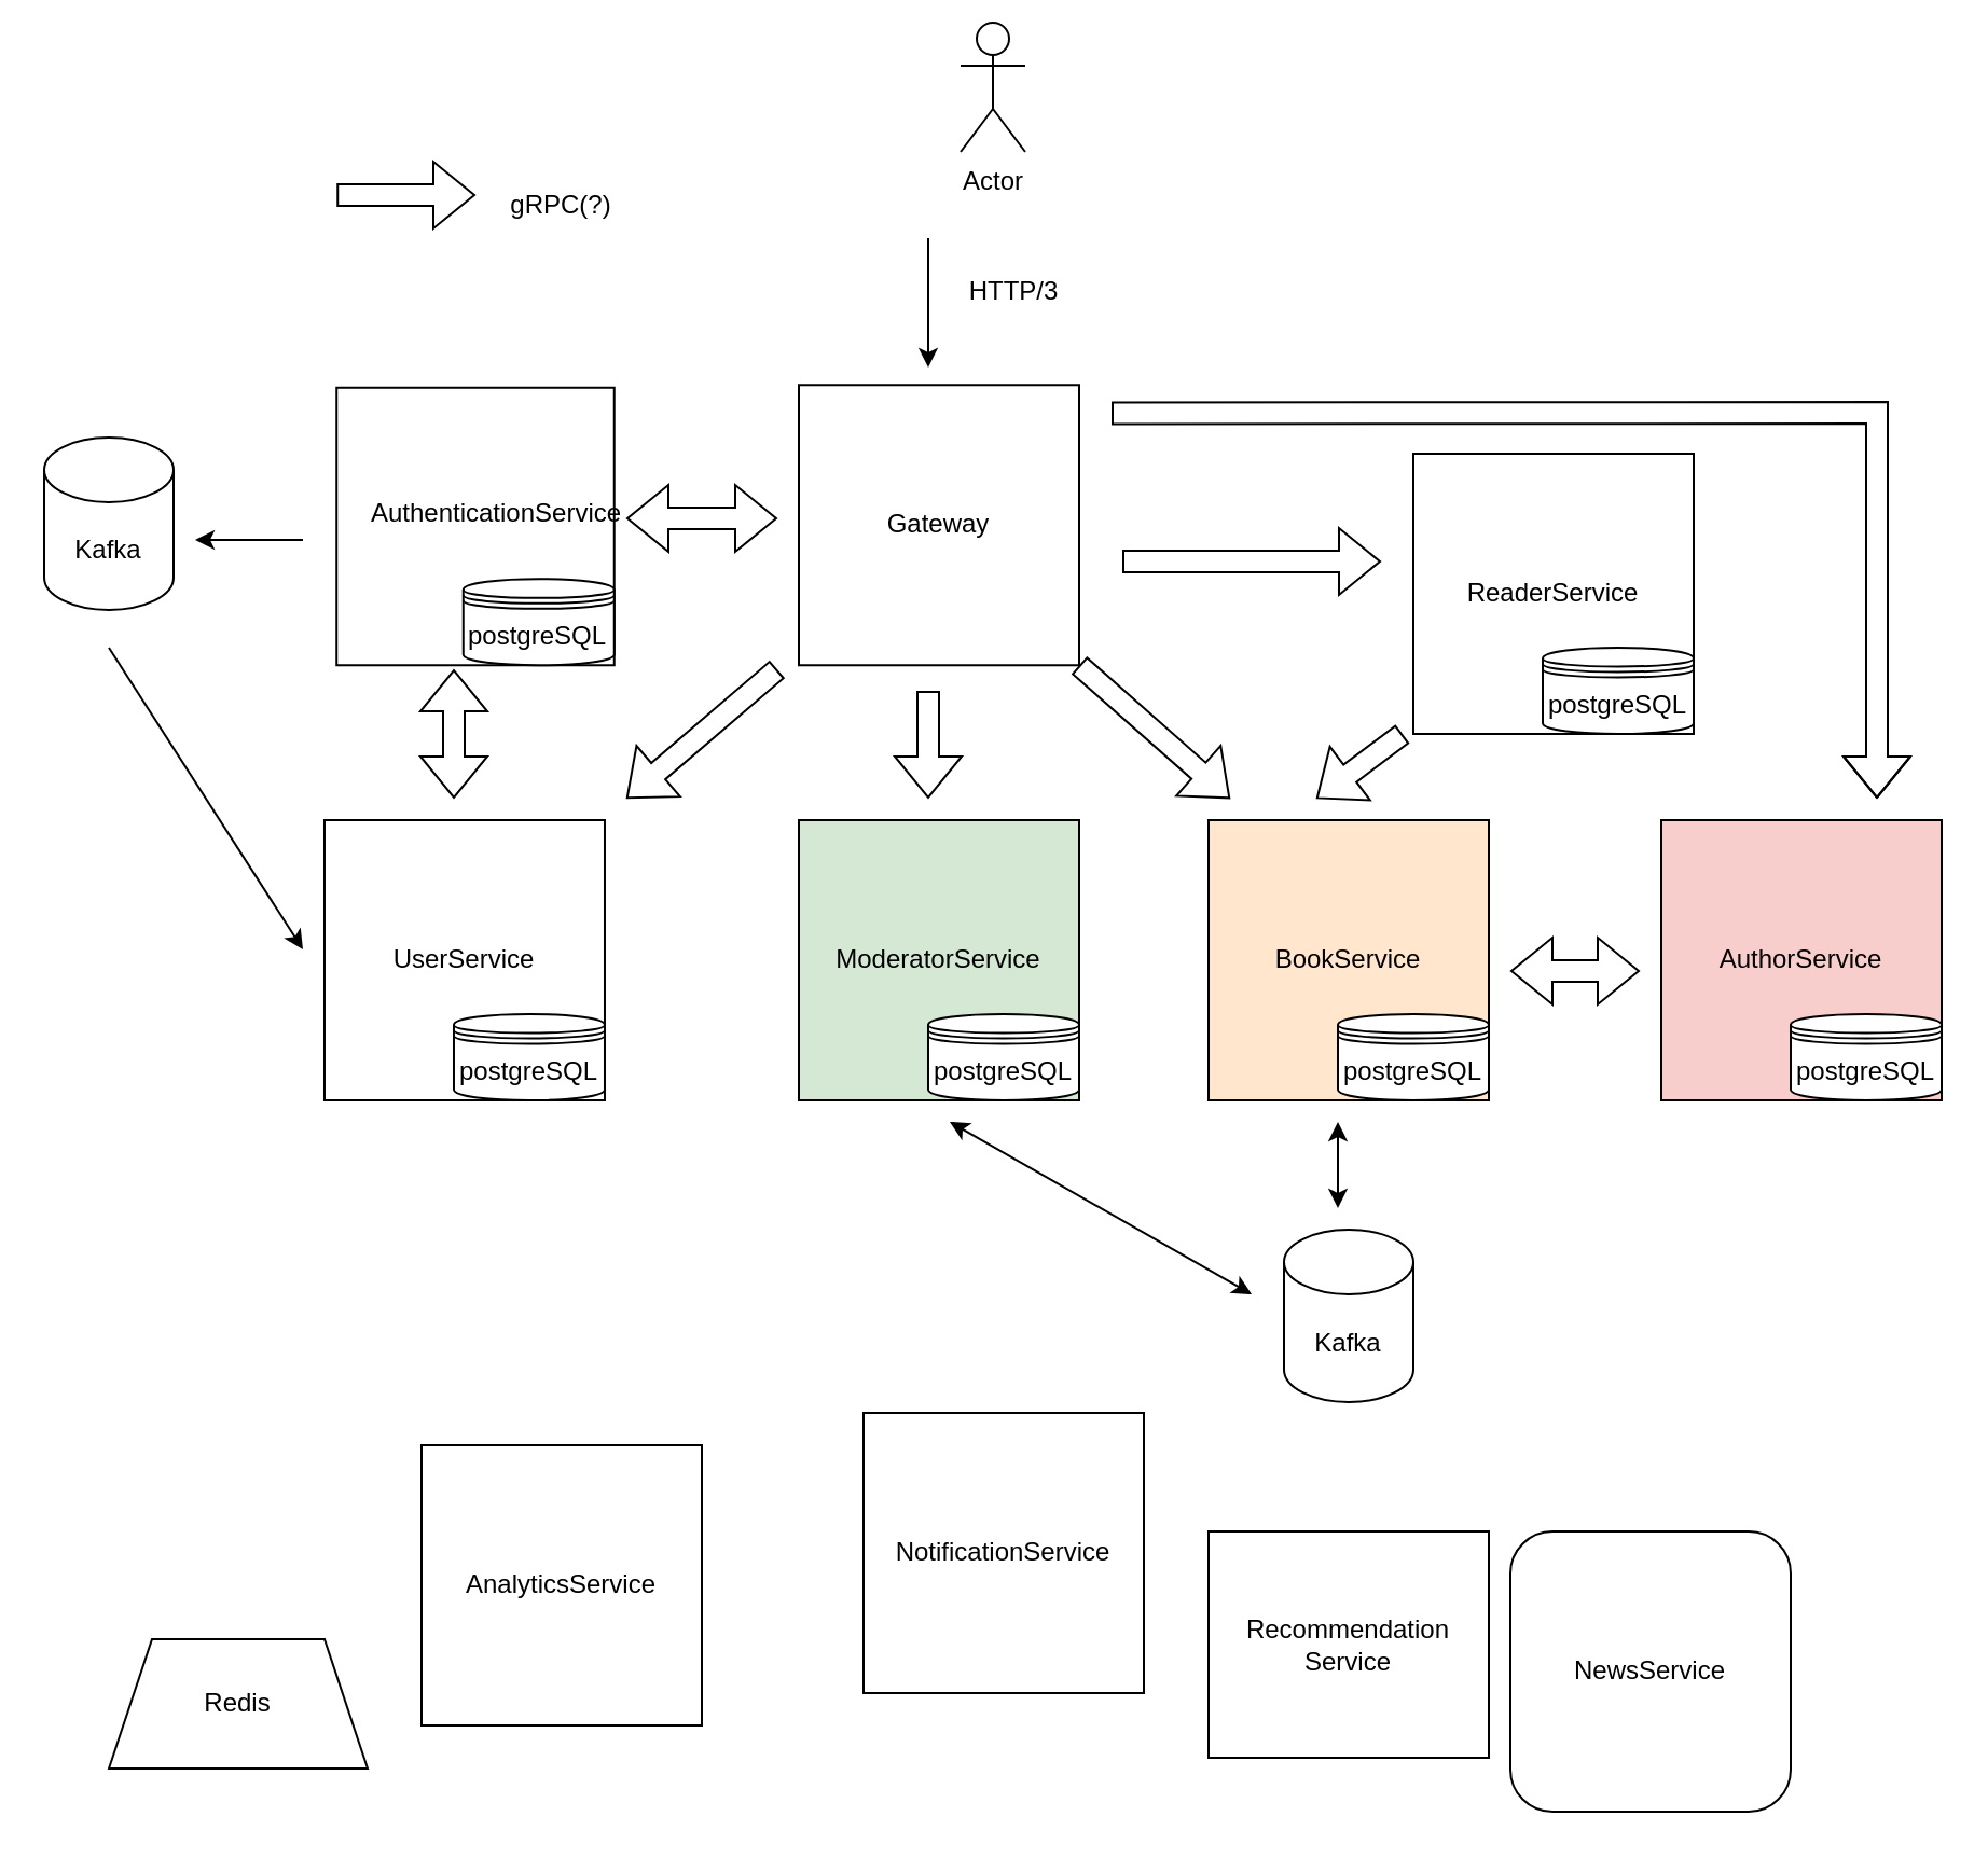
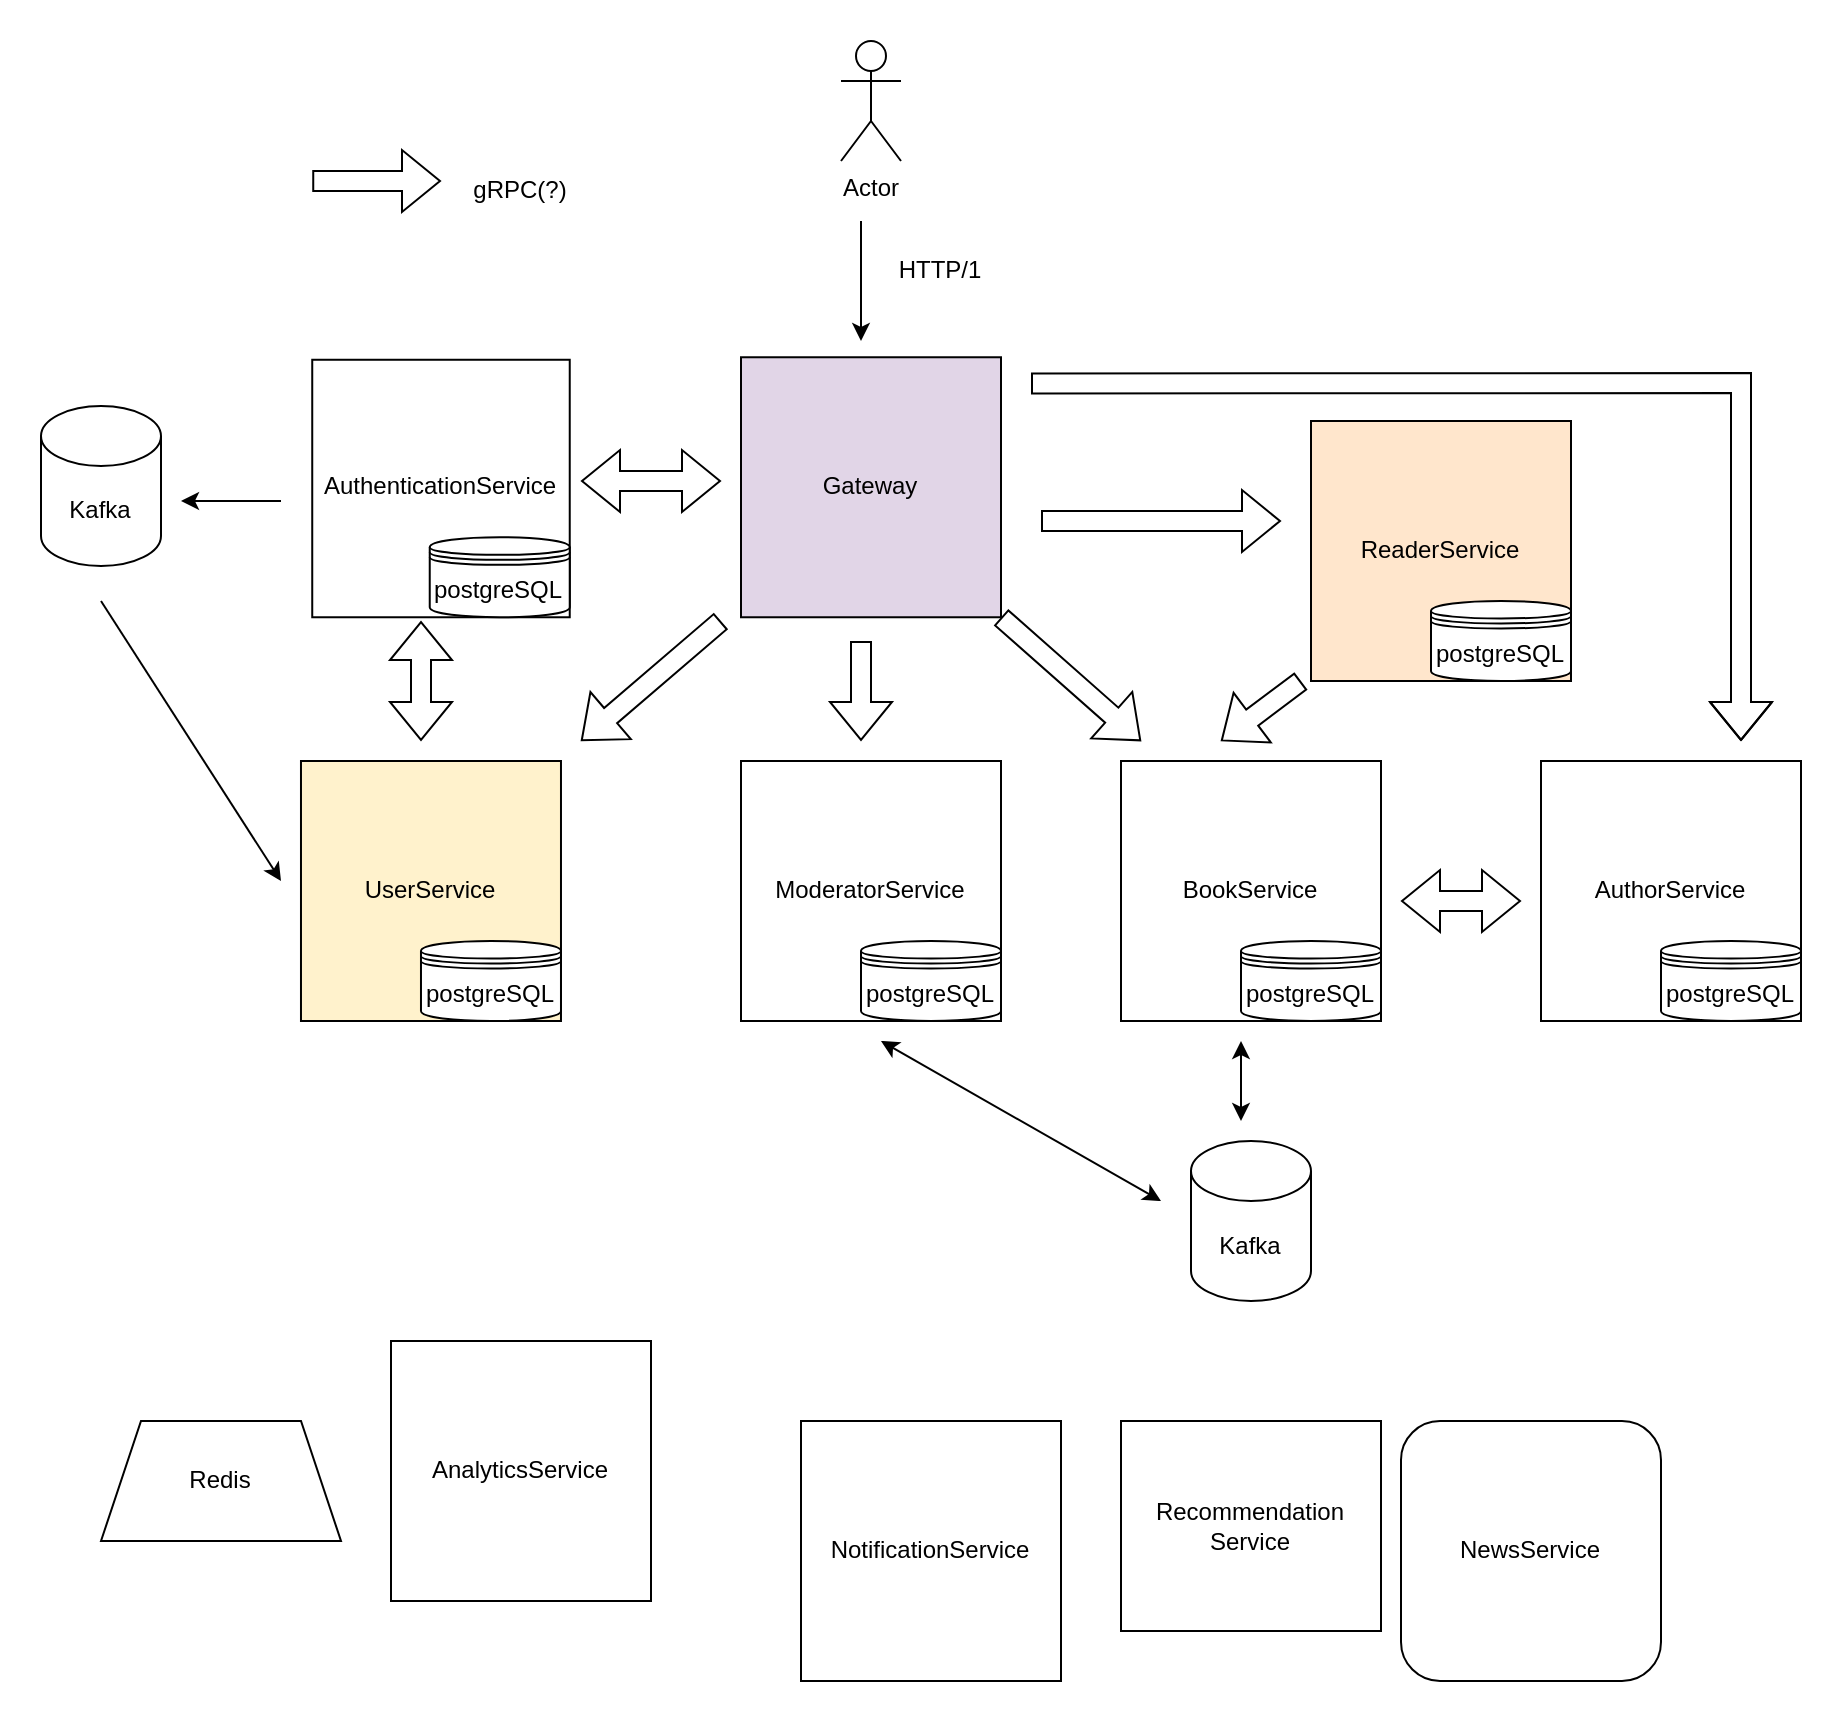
  <mxCell id="0" />
  <mxCell id="1" parent="0" />
- <mxCell id="2" value="Gateway" style="whiteSpace=wrap;html=1;aspect=fixed;" parent="1" vertex="1"><mxGeometry x="370" y="178.13" width="130" height="130" as="geometry" /></mxCell>
+ <mxCell id="2" value="Gateway" style="whiteSpace=wrap;html=1;aspect=fixed;fillColor=#e1d5e7;" parent="1" vertex="1"><mxGeometry x="370" y="178.13" width="130" height="130" as="geometry" /></mxCell>
  <mxCell id="3" value="" style="whiteSpace=wrap;html=1;aspect=fixed;" parent="1" vertex="1"><mxGeometry x="155.62" y="179.38" width="128.75" height="128.75" as="geometry" /></mxCell>
- <mxCell id="4" value="AuthenticationService" style="text;html=1;align=center;verticalAlign=middle;whiteSpace=wrap;rounded=0;" parent="1" vertex="1"><mxGeometry x="200" y="225" width="60" height="25" as="geometry" /></mxCell>
+ <mxCell id="4" value="AuthenticationService" style="text;html=1;align=center;verticalAlign=middle;whiteSpace=wrap;rounded=0;" parent="1" vertex="1"><mxGeometry x="190" y="230" width="60" height="25" as="geometry" /></mxCell>
  <mxCell id="5" value="" style="shape=flexArrow;endArrow=classic;html=1;rounded=0;" parent="1" edge="1"><mxGeometry width="50" height="50" relative="1" as="geometry"><mxPoint x="155.62" y="90" as="sourcePoint" /><mxPoint x="220" y="90" as="targetPoint" /></mxGeometry></mxCell>
  <mxCell id="6" value="gRPC(?)" style="text;html=1;align=center;verticalAlign=middle;whiteSpace=wrap;rounded=0;" parent="1" vertex="1"><mxGeometry x="230" y="80" width="60" height="30" as="geometry" /></mxCell>
- <mxCell id="7" value="UserService" style="whiteSpace=wrap;html=1;aspect=fixed;" parent="1" vertex="1"><mxGeometry x="149.99" y="380" width="130" height="130" as="geometry" /></mxCell>
- <mxCell id="8" value="AuthorService" style="whiteSpace=wrap;html=1;aspect=fixed;fillColor=#f8cecc;" parent="1" vertex="1"><mxGeometry x="770" y="380" width="130" height="130" as="geometry" /></mxCell>
- <mxCell id="9" value="ModeratorService" style="whiteSpace=wrap;html=1;aspect=fixed;fillColor=#d5e8d4;" parent="1" vertex="1"><mxGeometry x="370" y="380" width="130" height="130" as="geometry" /></mxCell>
- <mxCell id="10" value="Actor" style="shape=umlActor;verticalLabelPosition=bottom;verticalAlign=top;html=1;outlineConnect=0;" parent="1" vertex="1"><mxGeometry x="445" y="10" width="30" height="60" as="geometry" /></mxCell>
+ <mxCell id="7" value="UserService" style="whiteSpace=wrap;html=1;aspect=fixed;fillColor=#fff2cc;" parent="1" vertex="1"><mxGeometry x="149.99" y="380" width="130" height="130" as="geometry" /></mxCell>
+ <mxCell id="8" value="AuthorService" style="whiteSpace=wrap;html=1;aspect=fixed;" parent="1" vertex="1"><mxGeometry x="770" y="380" width="130" height="130" as="geometry" /></mxCell>
+ <mxCell id="9" value="ModeratorService" style="whiteSpace=wrap;html=1;aspect=fixed;" parent="1" vertex="1"><mxGeometry x="370" y="380" width="130" height="130" as="geometry" /></mxCell>
+ <mxCell id="10" value="Actor" style="shape=umlActor;verticalLabelPosition=bottom;verticalAlign=top;html=1;outlineConnect=0;" parent="1" vertex="1"><mxGeometry x="420" y="20" width="30" height="60" as="geometry" /></mxCell>
  <mxCell id="11" value="Kafka" style="shape=cylinder3;whiteSpace=wrap;html=1;boundedLbl=1;backgroundOutline=1;size=15;" parent="1" vertex="1"><mxGeometry x="595" y="570" width="60" height="80" as="geometry" /></mxCell>
  <mxCell id="12" value="Recommendation&lt;br&gt;Service" style="whiteSpace=wrap;html=1;aspect=fixed;" parent="1" vertex="1"><mxGeometry x="560" y="710" width="130" height="105" as="geometry" /></mxCell>
  <mxCell id="13" value="NewsService" style="whiteSpace=wrap;html=1;aspect=fixed;rounded=1;" parent="1" vertex="1"><mxGeometry x="700" y="710" width="130" height="130" as="geometry" /></mxCell>
- <mxCell id="14" value="NotificationService" style="whiteSpace=wrap;html=1;aspect=fixed;" parent="1" vertex="1"><mxGeometry x="400" y="655" width="130" height="130" as="geometry" /></mxCell>
+ <mxCell id="14" value="NotificationService" style="whiteSpace=wrap;html=1;aspect=fixed;" parent="1" vertex="1"><mxGeometry x="400" y="710" width="130" height="130" as="geometry" /></mxCell>
  <mxCell id="15" value="AnalyticsService" style="whiteSpace=wrap;html=1;aspect=fixed;" parent="1" vertex="1"><mxGeometry x="195" y="670" width="130" height="130" as="geometry" /></mxCell>
  <mxCell id="16" value="postgreSQL" style="shape=datastore;whiteSpace=wrap;html=1;" vertex="1" parent="1"><mxGeometry x="430" y="470" width="70" height="40" as="geometry" /></mxCell>
  <mxCell id="17" value="postgreSQL" style="shape=datastore;whiteSpace=wrap;html=1;" vertex="1" parent="1"><mxGeometry x="209.99" y="470" width="70" height="40" as="geometry" /></mxCell>
  <mxCell id="18" value="postgreSQL" style="shape=datastore;whiteSpace=wrap;html=1;" vertex="1" parent="1"><mxGeometry x="830" y="470" width="70" height="40" as="geometry" /></mxCell>
  <mxCell id="19" value="postgreSQL" style="shape=datastore;whiteSpace=wrap;html=1;" vertex="1" parent="1"><mxGeometry x="214.37" y="268.13" width="70" height="40" as="geometry" /></mxCell>
- <mxCell id="20" value="ReaderService" style="whiteSpace=wrap;html=1;aspect=fixed;" vertex="1" parent="1"><mxGeometry x="655" y="210" width="130" height="130" as="geometry" /></mxCell>
+ <mxCell id="20" value="ReaderService" style="whiteSpace=wrap;html=1;aspect=fixed;fillColor=#ffe6cc;" vertex="1" parent="1"><mxGeometry x="655" y="210" width="130" height="130" as="geometry" /></mxCell>
  <mxCell id="21" value="postgreSQL" style="shape=datastore;whiteSpace=wrap;html=1;" vertex="1" parent="1"><mxGeometry x="715" y="300" width="70" height="40" as="geometry" /></mxCell>
- <mxCell id="22" value="Redis" style="shape=trapezoid;perimeter=trapezoidPerimeter;whiteSpace=wrap;html=1;fixedSize=1;" vertex="1" parent="1"><mxGeometry x="50" y="760" width="120" height="60" as="geometry" /></mxCell>
+ <mxCell id="22" value="Redis" style="shape=trapezoid;perimeter=trapezoidPerimeter;whiteSpace=wrap;html=1;fixedSize=1;" vertex="1" parent="1"><mxGeometry x="50" y="710" width="120" height="60" as="geometry" /></mxCell>
  <mxCell id="23" value="" style="shape=flexArrow;endArrow=classic;html=1;rounded=0;" edge="1" parent="1"><mxGeometry width="50" height="50" relative="1" as="geometry"><mxPoint x="360" y="310" as="sourcePoint" /><mxPoint x="290" y="370" as="targetPoint" /></mxGeometry></mxCell>
  <mxCell id="24" value="" style="endArrow=classic;html=1;rounded=0;" edge="1" parent="1"><mxGeometry width="50" height="50" relative="1" as="geometry"><mxPoint x="430" y="110" as="sourcePoint" /><mxPoint x="430" y="170" as="targetPoint" /></mxGeometry></mxCell>
- <mxCell id="25" value="HTTP/3" style="text;html=1;align=center;verticalAlign=middle;whiteSpace=wrap;rounded=0;" vertex="1" parent="1"><mxGeometry x="440" y="120" width="60" height="30" as="geometry" /></mxCell>
+ <mxCell id="25" value="HTTP/1" style="text;html=1;align=center;verticalAlign=middle;whiteSpace=wrap;rounded=0;" vertex="1" parent="1"><mxGeometry x="440" y="120" width="60" height="30" as="geometry" /></mxCell>
  <mxCell id="26" value="" style="shape=flexArrow;endArrow=classic;html=1;rounded=0;" edge="1" parent="1"><mxGeometry width="50" height="50" relative="1" as="geometry"><mxPoint x="430" y="320" as="sourcePoint" /><mxPoint x="430" y="370" as="targetPoint" /></mxGeometry></mxCell>
  <mxCell id="27" value="" style="shape=flexArrow;endArrow=classic;html=1;rounded=0;" edge="1" parent="1"><mxGeometry width="50" height="50" relative="1" as="geometry"><mxPoint x="500" y="308.13" as="sourcePoint" /><mxPoint x="570" y="370" as="targetPoint" /></mxGeometry></mxCell>
  <mxCell id="28" value="" style="shape=flexArrow;endArrow=classic;html=1;rounded=0;" edge="1" parent="1"><mxGeometry width="50" height="50" relative="1" as="geometry"><mxPoint x="520" y="260" as="sourcePoint" /><mxPoint x="640" y="260" as="targetPoint" /></mxGeometry></mxCell>
- <mxCell id="29" value="BookService" style="whiteSpace=wrap;html=1;aspect=fixed;fillColor=#ffe6cc;" vertex="1" parent="1"><mxGeometry x="560" y="380" width="130" height="130" as="geometry" /></mxCell>
+ <mxCell id="29" value="BookService" style="whiteSpace=wrap;html=1;aspect=fixed;" vertex="1" parent="1"><mxGeometry x="560" y="380" width="130" height="130" as="geometry" /></mxCell>
  <mxCell id="30" value="postgreSQL" style="shape=datastore;whiteSpace=wrap;html=1;" vertex="1" parent="1"><mxGeometry x="620" y="470" width="70" height="40" as="geometry" /></mxCell>
  <mxCell id="31" value="Kafka" style="shape=cylinder3;whiteSpace=wrap;html=1;boundedLbl=1;backgroundOutline=1;size=15;" vertex="1" parent="1"><mxGeometry x="20" y="202.5" width="60" height="80" as="geometry" /></mxCell>
  <mxCell id="32" value="" style="endArrow=classic;html=1;rounded=0;" edge="1" parent="1"><mxGeometry width="50" height="50" relative="1" as="geometry"><mxPoint x="140" y="250" as="sourcePoint" /><mxPoint x="90" y="250" as="targetPoint" /></mxGeometry></mxCell>
  <mxCell id="33" value="" style="endArrow=classic;html=1;rounded=0;" edge="1" parent="1"><mxGeometry width="50" height="50" relative="1" as="geometry"><mxPoint x="50" y="300" as="sourcePoint" /><mxPoint x="140" y="440" as="targetPoint" /></mxGeometry></mxCell>
  <mxCell id="34" value="" style="endArrow=classic;startArrow=classic;html=1;rounded=0;" edge="1" parent="1"><mxGeometry width="50" height="50" relative="1" as="geometry"><mxPoint x="620" y="560" as="sourcePoint" /><mxPoint x="620" y="520" as="targetPoint" /></mxGeometry></mxCell>
  <mxCell id="35" value="" style="endArrow=classic;startArrow=classic;html=1;rounded=0;" edge="1" parent="1"><mxGeometry width="50" height="50" relative="1" as="geometry"><mxPoint x="440" y="520" as="sourcePoint" /><mxPoint x="580" y="600" as="targetPoint" /></mxGeometry></mxCell>
  <mxCell id="36" value="" style="shape=flexArrow;endArrow=classic;startArrow=classic;html=1;rounded=0;" edge="1" parent="1"><mxGeometry width="100" height="100" relative="1" as="geometry"><mxPoint x="290" y="240" as="sourcePoint" /><mxPoint x="360" y="240" as="targetPoint" /></mxGeometry></mxCell>
  <mxCell id="37" value="" style="shape=flexArrow;endArrow=classic;startArrow=classic;html=1;rounded=0;" edge="1" parent="1"><mxGeometry width="100" height="100" relative="1" as="geometry"><mxPoint x="210" y="370" as="sourcePoint" /><mxPoint x="210" y="310" as="targetPoint" /></mxGeometry></mxCell>
  <mxCell id="38" value="" style="shape=flexArrow;endArrow=classic;html=1;rounded=0;" edge="1" parent="1"><mxGeometry width="50" height="50" relative="1" as="geometry"><mxPoint x="515" y="191.26" as="sourcePoint" /><mxPoint x="870" y="370" as="targetPoint" /><Array as="points"><mxPoint x="870" y="191" /></Array></mxGeometry></mxCell>
  <mxCell id="39" value="" style="shape=flexArrow;endArrow=classic;startArrow=classic;html=1;rounded=0;" edge="1" parent="1"><mxGeometry width="100" height="100" relative="1" as="geometry"><mxPoint x="700" y="450" as="sourcePoint" /><mxPoint x="760" y="450" as="targetPoint" /></mxGeometry></mxCell>
  <mxCell id="40" value="" style="shape=flexArrow;endArrow=classic;html=1;rounded=0;" edge="1" parent="1"><mxGeometry width="50" height="50" relative="1" as="geometry"><mxPoint x="650" y="340" as="sourcePoint" /><mxPoint x="610" y="370" as="targetPoint" /></mxGeometry></mxCell>
